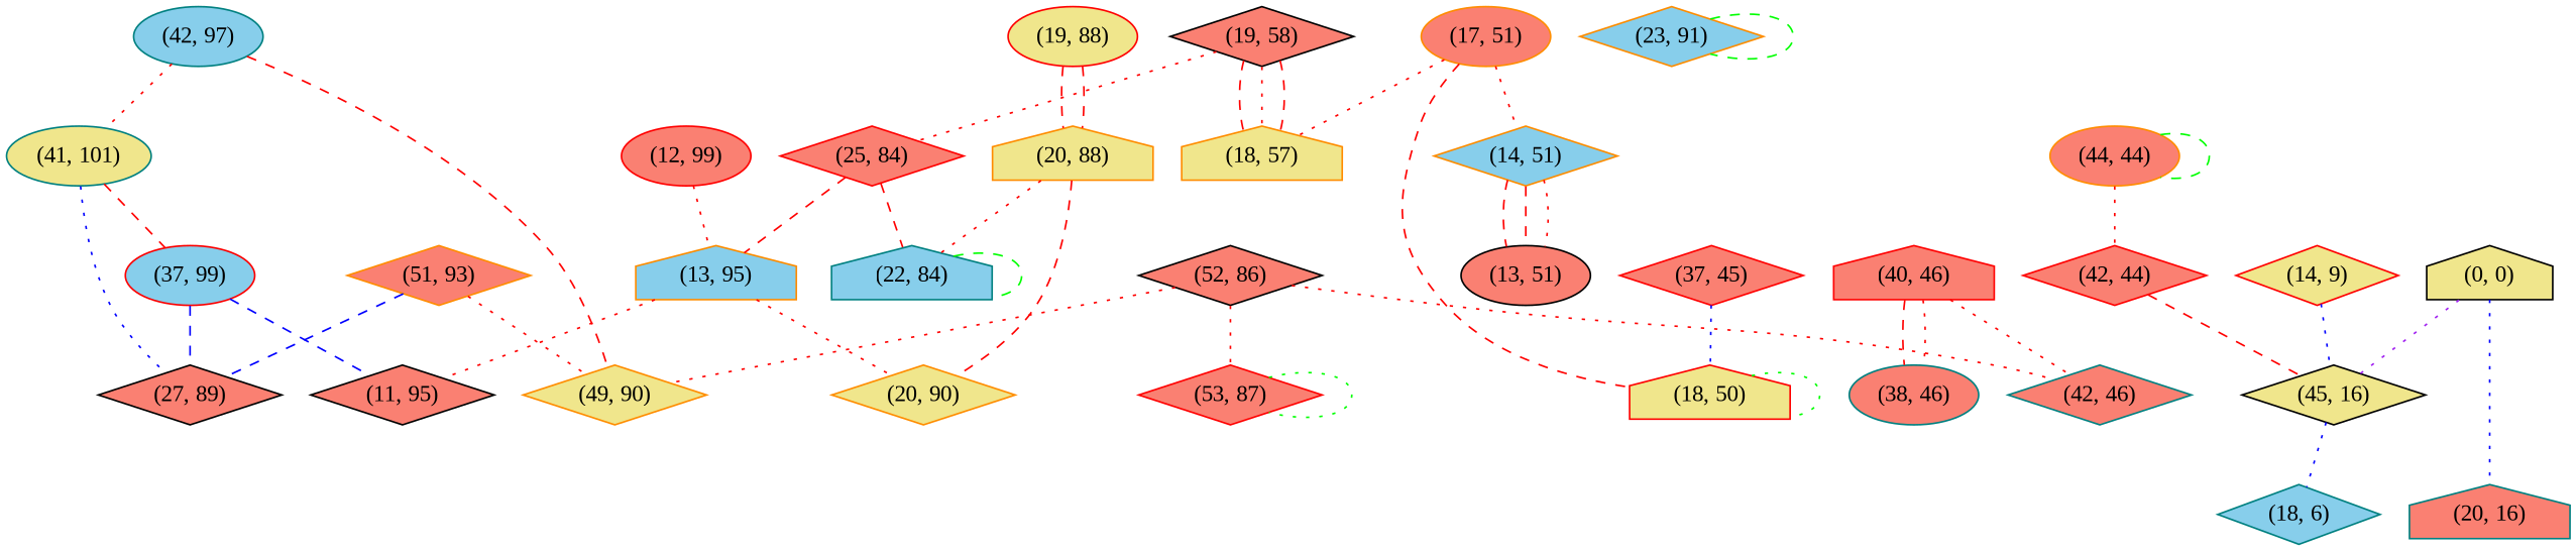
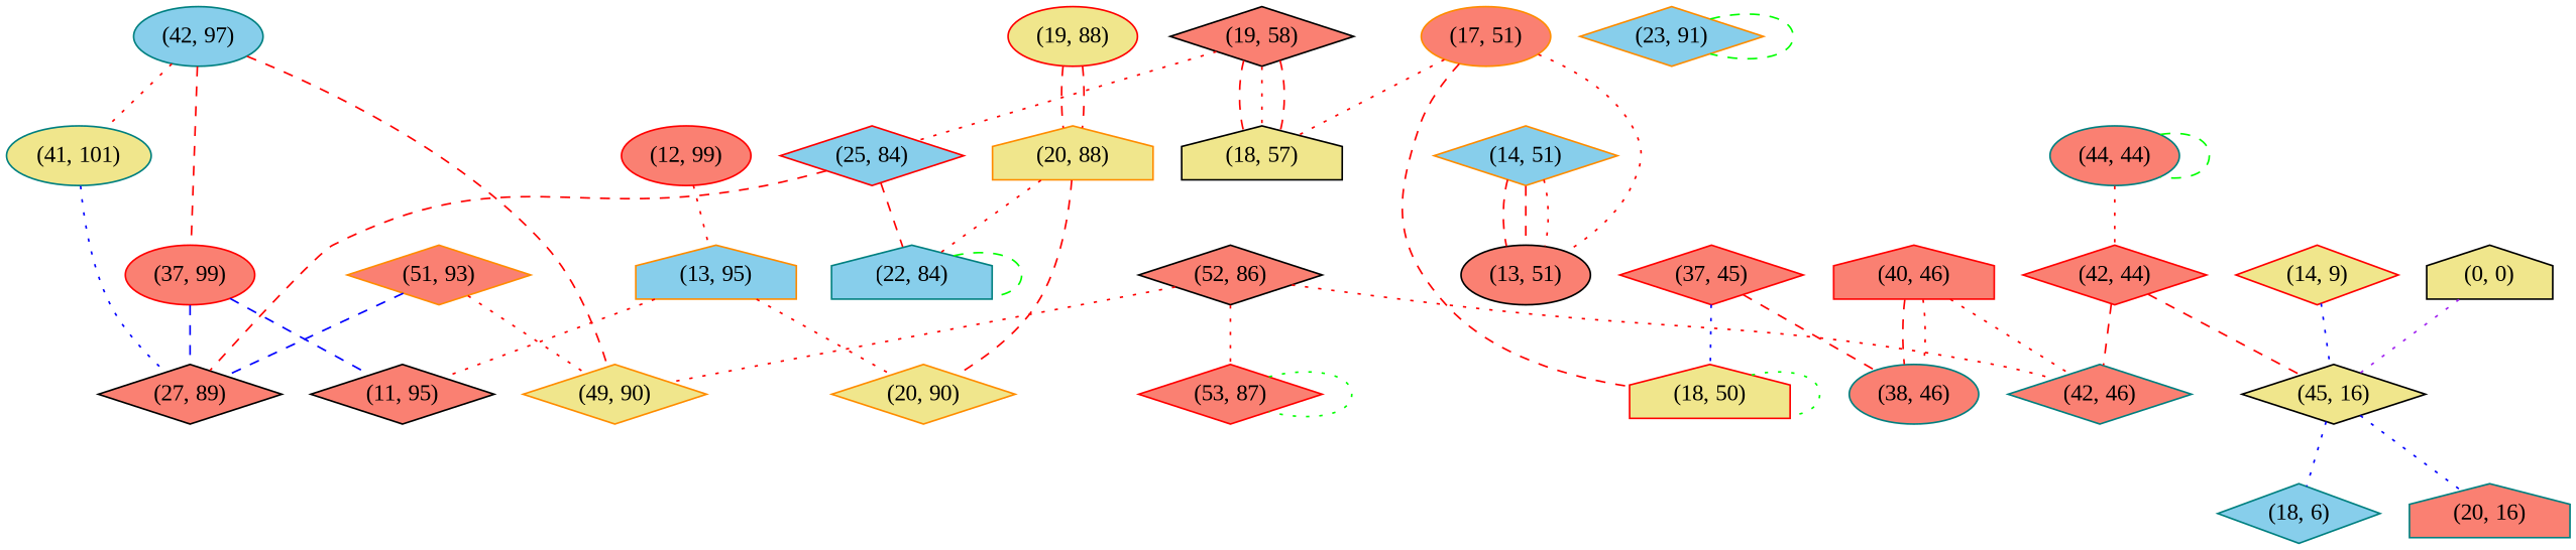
  graph {
    fontname="Liberation Serif"
    node [color=darkorange fillcolor=salmon fontname="Liberation Serif" shape=diamond style=filled]
    edge [color=red fontname="Liberation Serif" style=dotted weight=1]
    "(51, 93)"
    "(49, 90)" [fillcolor=khaki]
    "(27, 89)" [color=black]
-   "(44, 44)" [shape=ellipse]
+   "(44, 44)" [color=teal shape=ellipse]
    "(42, 44)" [color=red]
    "(45, 16)" [color=black fillcolor=khaki]
    "(42, 46)" [color=teal]
    "(19, 88)" [color=red fillcolor=khaki shape=ellipse]
    "(20, 88)" [fillcolor=khaki shape=house]
    "(22, 84)" [color=teal fillcolor=skyblue shape=house]
    "(20, 90)" [fillcolor=khaki]
    "(42, 97)" [color=teal fillcolor=skyblue shape=ellipse]
    "(41, 101)" [color=teal fillcolor=khaki shape=ellipse]
-   "(37, 99)" [color=red fillcolor=skyblue shape=ellipse]
+   "(37, 99)" [color=red shape=ellipse]
    "(11, 95)" [color=black]
    "(14, 9)" [color=red fillcolor=khaki]
    "(18, 6)" [color=teal fillcolor=skyblue]
    "(20, 16)" [color=teal shape=house]
    "(12, 99)" [color=red shape=ellipse]
    "(13, 95)" [fillcolor=skyblue shape=house]
    "(40, 46)" [color=red shape=house]
    "(38, 46)" [color=teal shape=ellipse]
    "(17, 51)" [shape=ellipse]
    "(14, 51)" [fillcolor=skyblue]
-   "(18, 57)" [fillcolor=khaki shape=house]
+   "(18, 57)" [color=black fillcolor=khaki shape=house]
    "(18, 50)" [color=red fillcolor=khaki shape=house]
    "(13, 51)" [color=black shape=ellipse]
    "(52, 86)" [color=black]
    "(53, 87)" [color=red]
    "(19, 58)" [color=black]
-   "(25, 84)" [color=red]
+   "(25, 84)" [color=red fillcolor=skyblue]
    "(23, 91)" [fillcolor=skyblue]
    "(0, 0)" [color=black fillcolor=khaki shape=house]
    "(37, 45)" [color=red]
    "(51, 93)" -- "(49, 90)"
    "(51, 93)" -- "(27, 89)" [color=blue style=dashed weight=3]
    "(44, 44)" -- "(44, 44)" [color=green style=dashed weight=2]
    "(44, 44)" -- "(42, 44)"
    "(42, 44)" -- "(45, 16)" [style=dashed]
+   "(42, 44)" -- "(42, 46)" [style=dashed]
    "(45, 16)" -- "(18, 6)" [color=blue weight=3]
-   "(0, 0)" -- "(20, 16)" [color=blue weight=3]
+   "(45, 16)" -- "(20, 16)" [color=blue weight=3]
    "(19, 88)" -- "(20, 88)" [style=dashed]
    "(19, 88)" -- "(20, 88)" [style=dashed]
    "(20, 88)" -- "(22, 84)"
    "(20, 88)" -- "(20, 90)" [style=dashed]
    "(22, 84)" -- "(22, 84)" [color=green style=dashed weight=2]
    "(42, 97)" -- "(49, 90)" [style=dashed]
    "(42, 97)" -- "(41, 101)"
-   "(41, 101)" -- "(37, 99)" [style=dashed]
+   "(42, 97)" -- "(37, 99)" [style=dashed]
    "(41, 101)" -- "(27, 89)" [color=blue weight=3]
    "(37, 99)" -- "(27, 89)" [color=blue style=dashed weight=3]
    "(37, 99)" -- "(11, 95)" [color=blue style=dashed weight=3]
    "(14, 9)" -- "(45, 16)" [color=blue weight=3]
    "(12, 99)" -- "(13, 95)"
    "(13, 95)" -- "(20, 90)"
    "(13, 95)" -- "(11, 95)"
    "(40, 46)" -- "(42, 46)"
    "(40, 46)" -- "(38, 46)" [style=dashed]
    "(40, 46)" -- "(38, 46)"
-   "(17, 51)" -- "(14, 51)"
+   "(17, 51)" -- "(13, 51)"
    "(17, 51)" -- "(18, 57)"
    "(17, 51)" -- "(18, 50)" [style=dashed]
    "(14, 51)" -- "(13, 51)" [style=dashed]
    "(14, 51)" -- "(13, 51)" [style=dashed]
    "(14, 51)" -- "(13, 51)"
    "(18, 50)" -- "(18, 50)" [color=green weight=2]
    "(52, 86)" -- "(49, 90)"
    "(52, 86)" -- "(42, 46)"
    "(52, 86)" -- "(53, 87)"
    "(53, 87)" -- "(53, 87)" [color=green weight=2]
    "(19, 58)" -- "(18, 57)" [style=dashed]
    "(19, 58)" -- "(18, 57)"
    "(19, 58)" -- "(18, 57)" [style=dashed]
    "(19, 58)" -- "(25, 84)"
-   "(25, 84)" -- "(13, 95)" [style=dashed]
+   "(25, 84)" -- "(27, 89)" [style=dashed]
    "(25, 84)" -- "(22, 84)" [style=dashed]
    "(23, 91)" -- "(23, 91)" [color=green style=dashed weight=2]
    "(0, 0)" -- "(45, 16)" [color=purple weight=4]
+   "(37, 45)" -- "(38, 46)" [style=dashed]
    "(37, 45)" -- "(18, 50)" [color=blue weight=3]
  }
